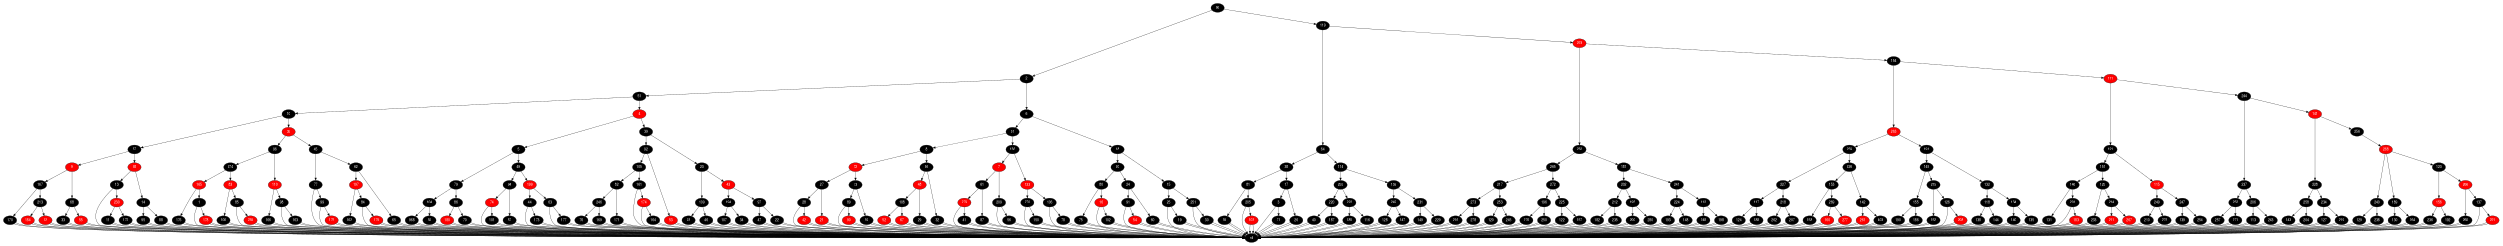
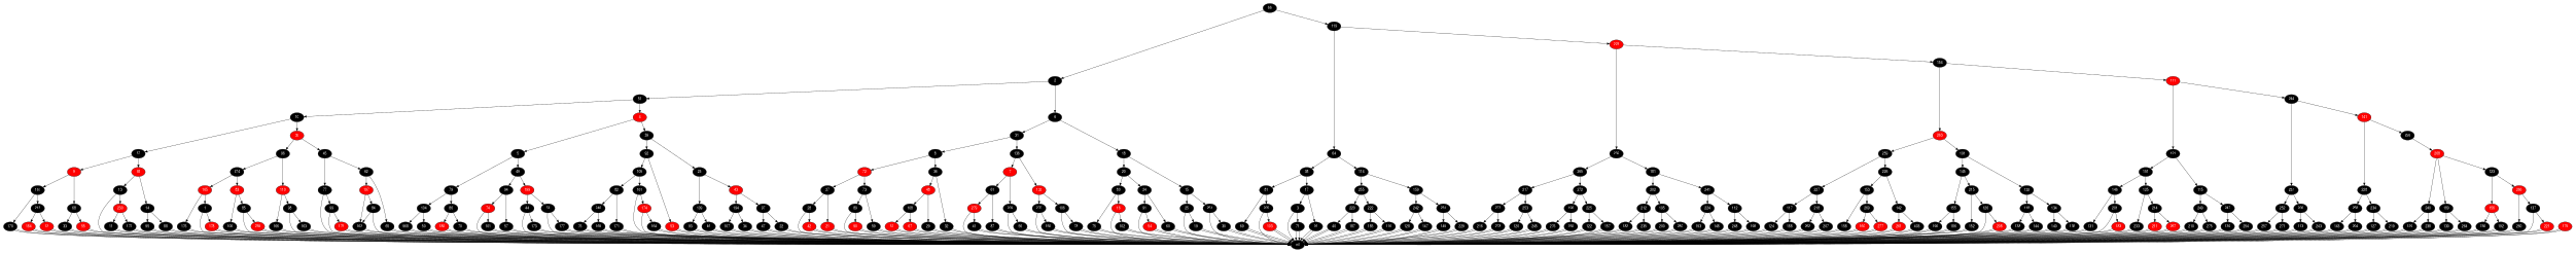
  digraph {
    node [fillcolor=" black" fontcolor=" white" fontname="Helvetica,Arial,sans-serif" style=filled]
    edge [color=black fontname="Helvetica,Arial,sans-serif"]
    nil
    66
    2
    51
    10
    37
    9 [fillcolor=" red"]
    167
    170
    213
    184 [fillcolor=" red"]
    12 [fillcolor=" red"]
    68
    33
    55 [fillcolor=" red"]
    58 [fillcolor=" red"]
    13
    230 [fillcolor=" red"]
    11
    172
    14
    95
    88
    35 [fillcolor=" red"]
    96
    274
    165 [fillcolor=" red"]
    176
    1
    178 [fillcolor=" red"]
    83 [fillcolor=" red"]
    100
    85
    239 [fillcolor=" red"]
    110 [fillcolor=" red"]
    166
    98
    163
    45
    77
    99
    175 [fillcolor=" red"]
    62
    197 [fillcolor=" red"]
    162
    84
    179 [fillcolor=" red"]
    65
    4 [fillcolor=" red"]
    5
    79
    104
    n53 [label=968]
    50
    86
    180 [fillcolor=" red"]
    70
    49
    94
    74 [fillcolor=" red"]
    101
    57
    199 [fillcolor=" red"]
    44
    173
    63
    177
    39
    92
    105
    82
    246
    76
    169
    171
    161
    174 [fillcolor=" red"]
    164
    53 [fillcolor=" red"]
    23
    109
    93
    46
    43 [fillcolor=" red"]
    194
    107
    34
    97
    47
    22
    6
    31
    8
    72 [fillcolor=" red"]
    27
    28
    42 [fillcolor=" red"]
    21 [fillcolor=" red"]
    73
    89
    90 [fillcolor=" red"]
    59
    36
    48 [fillcolor=" red"]
    108
    52 [fillcolor=" red"]
    67 [fillcolor=" red"]
    29
    32
    136
    7 [fillcolor=" red"]
    61
    279 [fillcolor=" red"]
    41
    87
    209
    56
    133 [fillcolor=" red"]
    270
    150
    106
    78
    18
    20
    80
    75
    16 [fillcolor=" red"]
    102
    24
    91
    54 [fillcolor=" red"]
    60
    15
    25
    19
    251
    30
    119
    64
    38
    81
    69
    205
    103 [fillcolor=" red"]
    17
    3
    71
    26
    114
    255
    220
    40
    187
    222
    185
    116
    159
    242
    128
    147
    231
    149
    229
    223 [fillcolor=" red"]
    232
    265
    217
    273
    216
    278
    253
    120
    245
    272
    196
    276
    250
    225
    122
    157
    181
    202
    212
    182
    235
    195
    200
    280
    241
    224
    193
    148
    112
    248
    198
    154
    263 [fillcolor=" red"]
    259
    227
    117
    124
    188
    218
    262
    207
    226
    153
    158
    269
    160 [fillcolor=" red"]
    277 [fillcolor=" red"]
    142
    261 [fillcolor=red]
    n214 [label=403]
    191
    145
    155
    190
    186
    215
    152
    126
    208 [fillcolor=" red"]
    132
    118
    138
    144
    134
    140
    135
    111 [fillcolor=" red"]
    121
    151
    146
    131
    201
    183 [fillcolor=" red"]
    125
    233
    214
    211 [fillcolor=" red"]
    267 [fillcolor=" red"]
-   115 [fillcolor=red]
+   115
    249
    210
    275
    247
    139
    254
    244
    237
    252
    257
    271
    206
    113
    243
    141 [fillcolor=" red"]
    228
    258
    143
    204
    234
    127
    219
    256
    240
    129
    238
    268 [fillcolor=" red"]
    189
    130
    264
    123
    156 [fillcolor=" red"]
    236
    192
    266 [fillcolor=" red"]
    260
    137
    221 [fillcolor=" red"]
    subgraph sub_1 {
      nil
      66
      2
      51
      10
      37
      9
      167
      170
      213
      184
      12
      68
      33
      55
      58
      13
      230
      11
      172
      14
      95
      88
      35
      96
      274
      165
      176
      1
      178
      83
      100
      85
      239
      110
      166
      98
      163
      45
      77
      99
      175
      62
      197
      162
      84
      179
      65
      4
      5
      79
      104
      n53
      50
      86
      180
      70
      49
      94
      74
      101
      57
      199
      44
      173
      63
      177
      39
      92
      105
      82
      246
      76
      169
      171
      161
      174
      164
      53
      23
      109
      93
      46
      43
      194
      107
      34
      97
      47
      22
      6
      31
      8
      72
      27
      28
      42
      21
      73
      89
      90
      59
      36
      48
      108
      52
      67
      29
      32
      136
      7
      61
      279
      41
      87
      209
      56
      133
      270
      150
      106
      78
      18
      20
      80
      75
      16
      102
      24
      91
      54
      60
      15
      25
      19
      251
      30
      119
      64
      38
      81
      69
      205
      103
      17
      3
      71
      26
      114
      255
      220
      40
      187
      222
      185
      116
      159
      242
      128
      147
      231
      149
      229
      223
      232
      265
      217
      273
      216
      278
      253
      120
      245
      272
      196
      276
      250
      225
      122
      157
      181
      202
      212
      182
      235
      195
      200
      280
      241
      224
      193
      148
      112
      248
      198
      154
      263
      259
      227
      117
      124
      188
      218
      262
      207
      226
      153
      158
      269
      160
      277
      142
      261
      n214
      191
      145
      155
      190
      186
      215
      152
      126
      208
      132
      118
      138
      144
      134
      140
      135
      111
      121
      151
      146
      131
      201
      183
      125
      233
      214
      211
      267
      115
      249
      210
      275
      247
      139
      254
      244
      237
      252
      257
      271
      206
      113
      243
      141
      228
      258
      143
      204
      234
      127
      219
      256
      240
      129
      238
      268
      189
      130
      264
      123
      156
      236
      192
      266
      260
      137
      221
    }
    66 -> 2
    66 -> 119
    2 -> 51
    2 -> 6
    51 -> 10
    51 -> 4
    10 -> 37
    10 -> 35
    37 -> 9
    37 -> 58
    9 -> 167
    9 -> 68
    167 -> 170
    167 -> 213
    170 -> nil
    170 -> nil
    213 -> 184
    213 -> 12
    184 -> nil
    184 -> nil
    12 -> nil
    12 -> nil
    68 -> 33
    68 -> 55
    33 -> nil
    33 -> nil
    55 -> nil
    55 -> nil
    58 -> 13
    58 -> 14
    13 -> nil
    13 -> 230
    230 -> 11
    230 -> 172
    11 -> nil
    11 -> nil
    172 -> nil
    172 -> nil
    14 -> 95
    14 -> 88
    95 -> nil
    95 -> nil
    88 -> nil
    88 -> nil
    35 -> 96
    35 -> 45
    96 -> 274
    96 -> 110
    274 -> 165
    274 -> 83
    165 -> 176
    165 -> 1
    176 -> nil
    176 -> nil
    1 -> nil
    1 -> 178
    178 -> nil
    178 -> nil
    83 -> 100
    83 -> 85
    100 -> nil
    100 -> nil
    85 -> nil
    85 -> 239
    239 -> nil
    239 -> nil
    110 -> 166
    110 -> 98
    166 -> nil
    166 -> nil
    98 -> nil
    98 -> 163
    163 -> nil
    163 -> nil
    45 -> 77
    45 -> 62
    77 -> nil
    77 -> 99
    99 -> nil
    99 -> 175
    175 -> nil
    175 -> nil
    62 -> 197
    62 -> 65
    197 -> 162
    197 -> 84
    162 -> nil
    162 -> nil
    84 -> nil
-   84 -> 179
+   84 -> 162
    179 -> nil
    179 -> nil
    65 -> nil
    65 -> nil
    4 -> 5
    4 -> 39
    5 -> 79
    5 -> 49
    79 -> 104
    79 -> 86
    104 -> n53
    104 -> 50
    n53 -> nil
    n53 -> nil
    50 -> nil
    50 -> nil
    86 -> 180
    86 -> 70
    180 -> nil
    180 -> nil
    70 -> nil
    70 -> nil
    49 -> 94
    49 -> 199
    94 -> 74
    94 -> 57
    74 -> nil
    74 -> 101
    101 -> nil
    101 -> nil
    57 -> nil
    57 -> nil
    199 -> 44
    199 -> 63
    44 -> nil
    44 -> 173
    173 -> nil
    173 -> nil
    63 -> nil
    63 -> 177
    177 -> nil
    177 -> nil
    39 -> 92
    39 -> 23
    92 -> 105
    92 -> 53
    105 -> 82
    105 -> 161
    82 -> 246
    82 -> 171
    246 -> 76
    246 -> 169
    76 -> nil
    76 -> nil
    169 -> nil
    169 -> nil
    171 -> nil
    171 -> nil
    161 -> nil
    161 -> 174
    174 -> nil
    174 -> 164
    164 -> nil
    164 -> nil
    53 -> nil
    53 -> nil
    23 -> 109
    23 -> 43
    109 -> 93
    109 -> 46
    93 -> nil
    93 -> nil
    46 -> nil
    46 -> nil
    43 -> 194
    43 -> 97
    194 -> 107
    194 -> 34
    107 -> nil
    107 -> nil
    34 -> nil
    34 -> nil
    97 -> 47
    97 -> 22
    47 -> nil
    47 -> nil
    22 -> nil
    22 -> nil
    6 -> 31
    6 -> 18
    31 -> 8
    31 -> 136
    8 -> 72
    8 -> 36
    72 -> 27
    72 -> 73
    27 -> 28
    27 -> 21
    28 -> nil
    28 -> 42
    42 -> nil
    42 -> nil
    21 -> nil
    21 -> nil
    73 -> 89
    73 -> 59
    89 -> nil
    89 -> 90
    90 -> nil
    90 -> nil
    59 -> nil
    59 -> nil
    36 -> 48
    36 -> 32
    48 -> 108
    48 -> 29
    108 -> 52
    108 -> 67
    52 -> nil
    52 -> nil
    67 -> nil
    67 -> nil
    29 -> nil
    29 -> nil
    32 -> nil
    32 -> nil
    136 -> 7
    136 -> 133
    7 -> 61
    7 -> 209
    61 -> 279
    61 -> 87
    279 -> nil
    279 -> 41
    41 -> nil
    41 -> nil
    87 -> nil
    87 -> nil
    209 -> nil
    209 -> 56
    56 -> nil
    56 -> nil
    133 -> 270
    133 -> 106
    270 -> nil
    270 -> 150
    150 -> nil
    150 -> nil
    106 -> nil
    106 -> 78
    78 -> nil
    78 -> nil
    18 -> 20
    18 -> 15
    20 -> 80
    20 -> 24
    80 -> 75
    80 -> 16
    75 -> nil
    75 -> nil
    16 -> nil
    16 -> 102
    102 -> nil
    102 -> nil
    24 -> 91
    24 -> 60
    91 -> nil
    91 -> 54
    54 -> nil
    54 -> nil
    60 -> nil
    60 -> nil
    15 -> 25
    15 -> 251
    25 -> nil
    25 -> 19
    19 -> nil
    19 -> nil
    251 -> nil
    251 -> 30
    30 -> nil
    30 -> nil
    119 -> 64
    119 -> 223
    64 -> 38
    64 -> 114
    38 -> 81
    38 -> 17
    81 -> 69
    81 -> 205
    69 -> nil
    69 -> nil
    205 -> nil
    205 -> 103
    103 -> nil
    103 -> nil
    17 -> 3
    17 -> 26
    3 -> nil
    3 -> 71
    71 -> nil
    71 -> nil
    26 -> nil
    26 -> nil
    114 -> 255
    114 -> 159
    255 -> 220
    255 -> 222
    220 -> 40
    220 -> 187
    40 -> nil
    40 -> nil
    187 -> nil
    187 -> nil
    222 -> 185
    222 -> 116
    185 -> nil
    185 -> nil
    116 -> nil
    116 -> nil
    159 -> 242
    159 -> 231
    242 -> 128
    242 -> 147
    128 -> nil
    128 -> nil
    147 -> nil
    147 -> nil
    231 -> 149
    231 -> 229
    149 -> nil
    149 -> nil
    229 -> nil
    229 -> nil
    223 -> 232
    223 -> 154
    232 -> 265
    232 -> 181
    265 -> 217
    265 -> 272
    217 -> 273
    217 -> 253
    273 -> 216
    273 -> 278
    216 -> nil
    216 -> nil
    278 -> nil
    278 -> nil
    253 -> 120
    253 -> 245
    120 -> nil
    120 -> nil
    245 -> nil
    245 -> nil
    272 -> 196
    272 -> 225
    196 -> 276
    196 -> 250
    276 -> nil
    276 -> nil
    250 -> nil
    250 -> nil
    225 -> 122
    225 -> 157
    122 -> nil
    122 -> nil
    157 -> nil
    157 -> nil
    181 -> 202
    181 -> 241
    202 -> 212
    202 -> 195
    212 -> 182
    212 -> 235
    182 -> nil
    182 -> nil
    235 -> nil
    235 -> nil
    195 -> 200
    195 -> 280
    200 -> nil
    200 -> nil
    280 -> nil
    280 -> nil
    241 -> 224
    241 -> 112
    224 -> 193
    224 -> 148
    193 -> nil
    193 -> nil
    148 -> nil
    148 -> nil
    112 -> 248
    112 -> 198
    248 -> nil
    248 -> nil
    198 -> nil
    198 -> nil
    154 -> 263
    154 -> 111
    263 -> 259
    263 -> 191
    259 -> 227
    259 -> 226
    227 -> 117
    227 -> 218
    117 -> 124
    117 -> 188
    124 -> nil
    124 -> nil
    188 -> nil
    188 -> nil
    218 -> 262
    218 -> 207
    262 -> nil
    262 -> nil
    207 -> nil
    207 -> nil
    226 -> 153
    226 -> 142
    153 -> 158
    153 -> 269
    158 -> nil
    158 -> nil
    269 -> 160
    269 -> 277
    160 -> nil
    160 -> nil
    277 -> nil
    277 -> nil
    142 -> 261
    142 -> n214
    261 -> nil
    261 -> nil
    n214 -> nil
    n214 -> nil
    191 -> 145
    191 -> 132
    145 -> 155
    145 -> 215
    155 -> 190
    155 -> 186
    190 -> nil
    190 -> nil
    186 -> nil
    186 -> nil
    215 -> 152
    215 -> 126
    152 -> nil
    152 -> nil
    126 -> nil
    126 -> 208
    208 -> nil
    208 -> nil
    132 -> 118
    132 -> 134
    118 -> 138
    118 -> 144
    138 -> nil
    138 -> nil
    144 -> nil
    144 -> nil
    134 -> 140
    134 -> 135
    140 -> nil
    140 -> nil
    135 -> nil
    135 -> nil
    111 -> 121
    111 -> 244
    121 -> 151
    121 -> 115
    151 -> 146
    151 -> 125
    146 -> 131
    146 -> 201
    131 -> nil
    131 -> nil
    201 -> nil
    201 -> 183
    183 -> nil
    183 -> nil
    125 -> 233
    125 -> 214
    233 -> nil
    233 -> nil
    214 -> 211
    214 -> 267
    211 -> nil
    211 -> nil
    267 -> nil
    267 -> nil
    115 -> 249
    115 -> 247
    249 -> 210
    249 -> 275
    210 -> nil
    210 -> nil
    275 -> nil
    275 -> nil
    247 -> 139
    247 -> 254
    139 -> nil
    139 -> nil
    254 -> nil
    254 -> nil
    244 -> 237
    244 -> 141
    237 -> 252
    237 -> 206
    252 -> 257
    252 -> 271
    257 -> nil
    257 -> nil
    271 -> nil
    271 -> nil
    206 -> 113
    206 -> 243
    113 -> nil
    113 -> nil
    243 -> nil
    243 -> nil
    141 -> 228
    141 -> 256
    228 -> 258
    228 -> 234
    258 -> 143
    258 -> 204
    143 -> nil
    143 -> nil
    204 -> nil
    204 -> nil
    234 -> 127
    234 -> 219
    127 -> nil
    127 -> nil
    219 -> nil
    219 -> nil
    256 -> 268
    240 -> 129
    240 -> 238
    129 -> nil
    129 -> nil
    238 -> nil
    238 -> nil
    268 -> 240
    268 -> 189
    268 -> 123
    189 -> 130
    189 -> 264
    130 -> nil
    130 -> nil
    264 -> nil
    264 -> nil
    123 -> 156
    123 -> 266
    156 -> 236
    156 -> 192
    236 -> nil
    236 -> nil
    192 -> nil
    192 -> nil
    266 -> 260
    266 -> 137
    260 -> nil
    260 -> nil
    137 -> nil
    137 -> 221
    221 -> nil
    221 -> nil
  }
